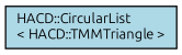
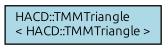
  digraph {
    rankdir=LR
    fontname=Ubuntu
-   n1 [color=black fillcolor=lightblue fontname=Ubuntu fontsize=10 height=0.2 label="HACD::CircularList\l\< HACD::TMMTriangle \>" shape=record style=filled width=0.4]
+   n1 [color=black fillcolor=lightblue fontname=Ubuntu fontsize=10 height=0.2 label="HACD::TMMTriangle\l\< HACD::TMMTriangle \>" shape=record style=filled width=0.4]
  }
